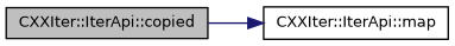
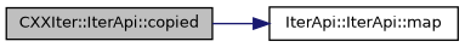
  digraph {
    rankdir=LR
    node [color=black fontname=Helvetica fontsize=10 shape=record]
    n1 [fillcolor=grey75 fontcolor=black height=0.2 label="CXXIter::IterApi::copied" style=filled width=0.4]
-   n2 [height=0.2 label="CXXIter::IterApi::map" width=0.4]
+   n2 [height=0.2 label="IterApi::IterApi::map" width=0.4]
    n1 -> n2 [color=midnightblue fontname=Helvetica fontsize=10 labelfontname=Helvetica labelfontsize=10 style=solid]
  }
